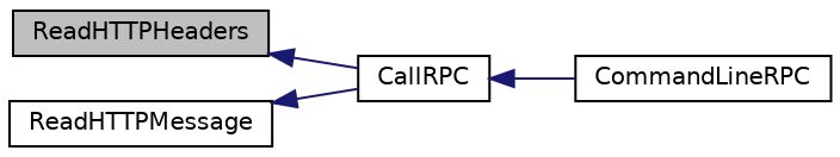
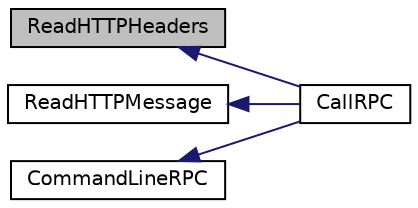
  digraph {
    rankdir=LR
    node [color=black fillcolor=white fontname=Helvetica fontsize=10 shape=record style=filled]
    edge [color=midnightblue dir=back fontname=Helvetica fontsize=10 labelfontname=Helvetica labelfontsize=10 style=solid]
    n1 [fillcolor=grey75 fontcolor=black height=0.2 label=ReadHTTPHeaders width=0.4]
    n2 [height=0.2 label=CallRPC width=0.4]
    n3 [height=0.2 label=ReadHTTPMessage width=0.4]
    n4 [height=0.2 label=CommandLineRPC width=0.4]
    n1 -> n2
-   n2 -> n4
+   n4 -> n2
    n3 -> n2
  }
